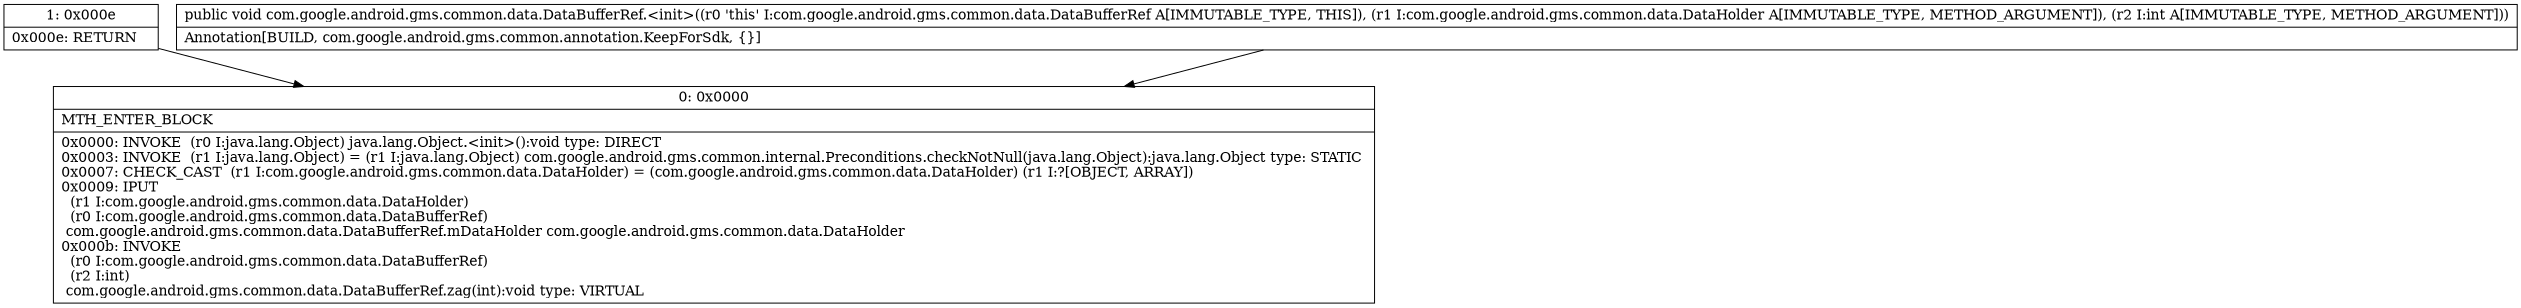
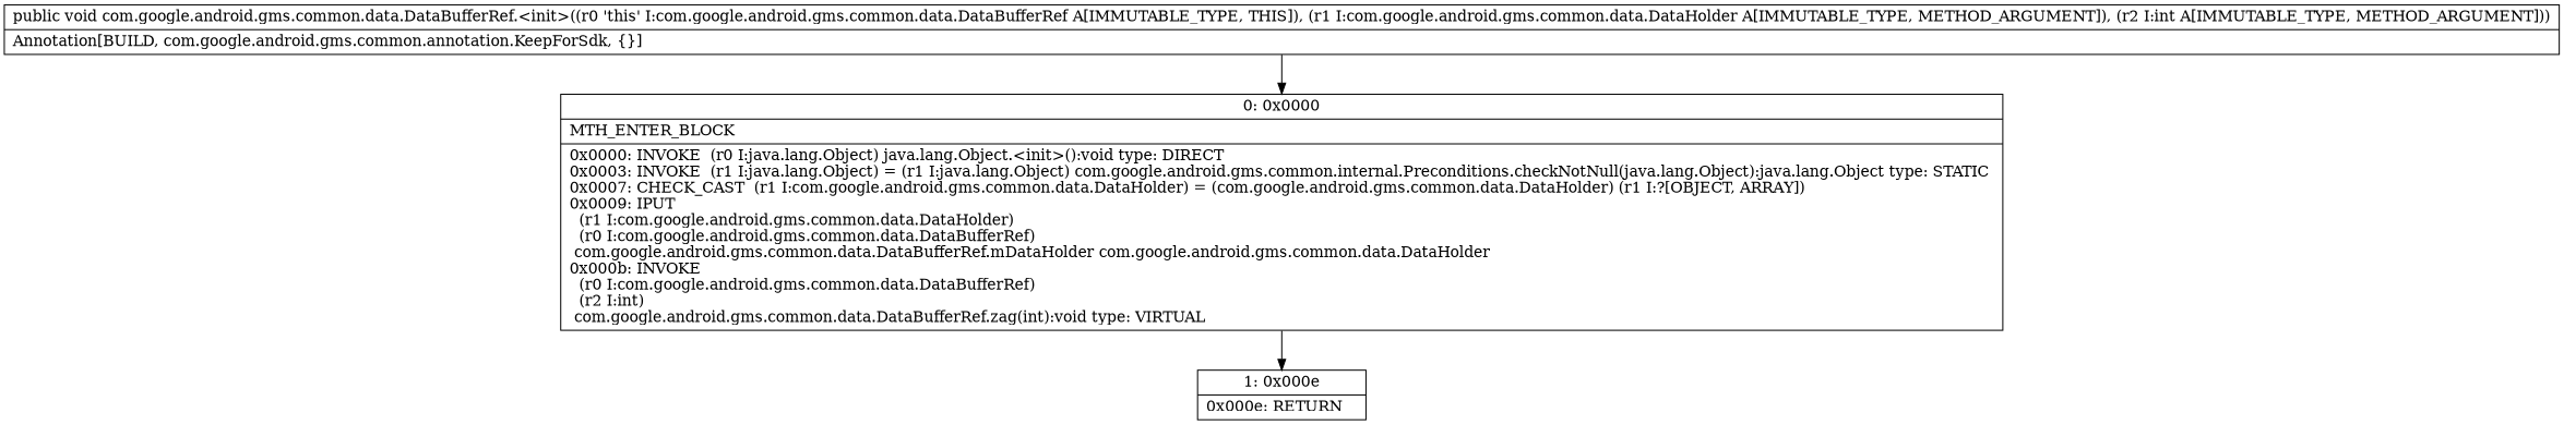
  digraph {
    node [shape=record]
    n1 [label="{0\:\ 0x0000|MTH_ENTER_BLOCK\l|0x0000: INVOKE  (r0 I:java.lang.Object) java.lang.Object.\<init\>():void type: DIRECT \l0x0003: INVOKE  (r1 I:java.lang.Object) = (r1 I:java.lang.Object) com.google.android.gms.common.internal.Preconditions.checkNotNull(java.lang.Object):java.lang.Object type: STATIC \l0x0007: CHECK_CAST  (r1 I:com.google.android.gms.common.data.DataHolder) = (com.google.android.gms.common.data.DataHolder) (r1 I:?[OBJECT, ARRAY]) \l0x0009: IPUT  \l  (r1 I:com.google.android.gms.common.data.DataHolder)\l  (r0 I:com.google.android.gms.common.data.DataBufferRef)\l com.google.android.gms.common.data.DataBufferRef.mDataHolder com.google.android.gms.common.data.DataHolder \l0x000b: INVOKE  \l  (r0 I:com.google.android.gms.common.data.DataBufferRef)\l  (r2 I:int)\l com.google.android.gms.common.data.DataBufferRef.zag(int):void type: VIRTUAL \l}"]
    n2 [label="{1\:\ 0x000e|0x000e: RETURN   \l}"]
    n3 [label="{public void com.google.android.gms.common.data.DataBufferRef.\<init\>((r0 'this' I:com.google.android.gms.common.data.DataBufferRef A[IMMUTABLE_TYPE, THIS]), (r1 I:com.google.android.gms.common.data.DataHolder A[IMMUTABLE_TYPE, METHOD_ARGUMENT]), (r2 I:int A[IMMUTABLE_TYPE, METHOD_ARGUMENT]))  | Annotation[BUILD, com.google.android.gms.common.annotation.KeepForSdk, \{\}]\l}"]
-   n2 -> n1
+   n1 -> n2
    n3 -> n1
  }
